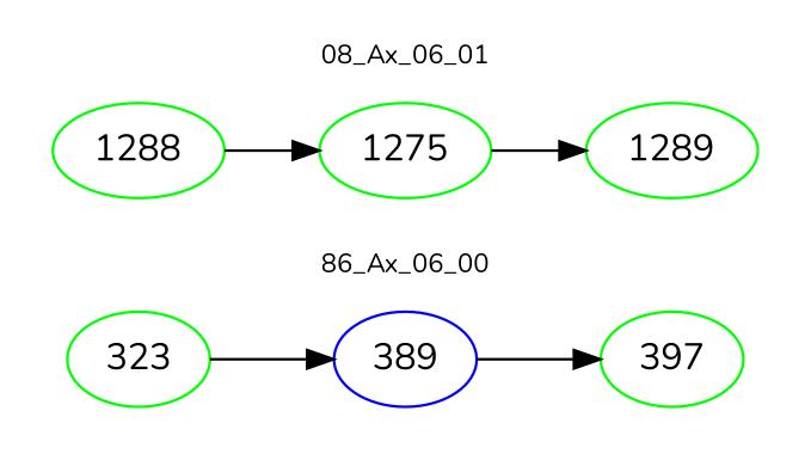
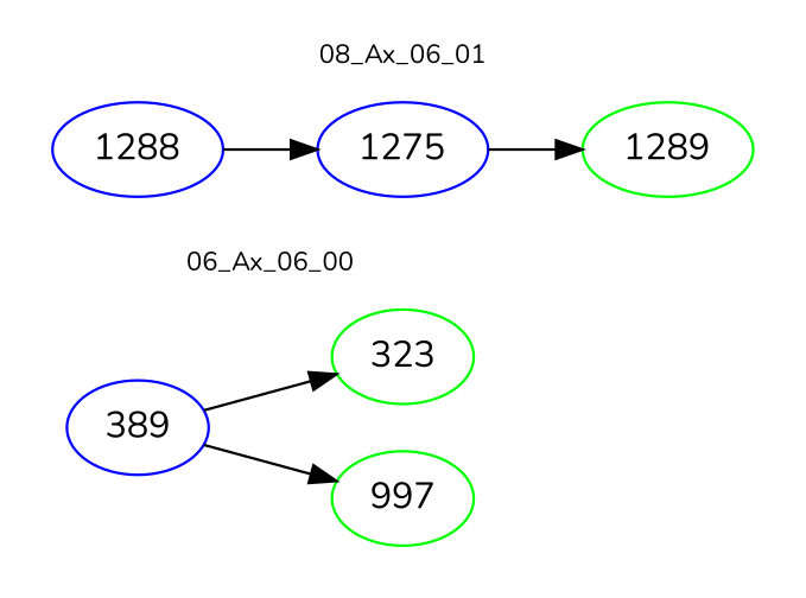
  digraph {
    fontname=Nunito
    rankdir=LR
    node [color=green fontname=Nunito]
    edge [color=black fontname=Nunito]
    n1 [color=blue label=389]
-   n2 [label=397]
+   n2 [label=997]
    n3 [label=323]
-   n4 [label=1288]
-   n5 [label=1275]
+   n4 [color=blue label=1288]
+   n5 [color=blue label=1275]
    n6 [label=1289]
    subgraph cluster_1 {
      color=white
      fontsize=10
-     label="86_Ax_06_00"
+     label="06_Ax_06_00"
      n1
      n2
      n3
    }
    subgraph cluster_2 {
      color=white
      fontsize=10
      label="08_Ax_06_01"
      n4
      n5
      n6
    }
    n1 -> n2
-   n3 -> n1
+   n1 -> n3
    n4 -> n5
    n5 -> n6
  }
